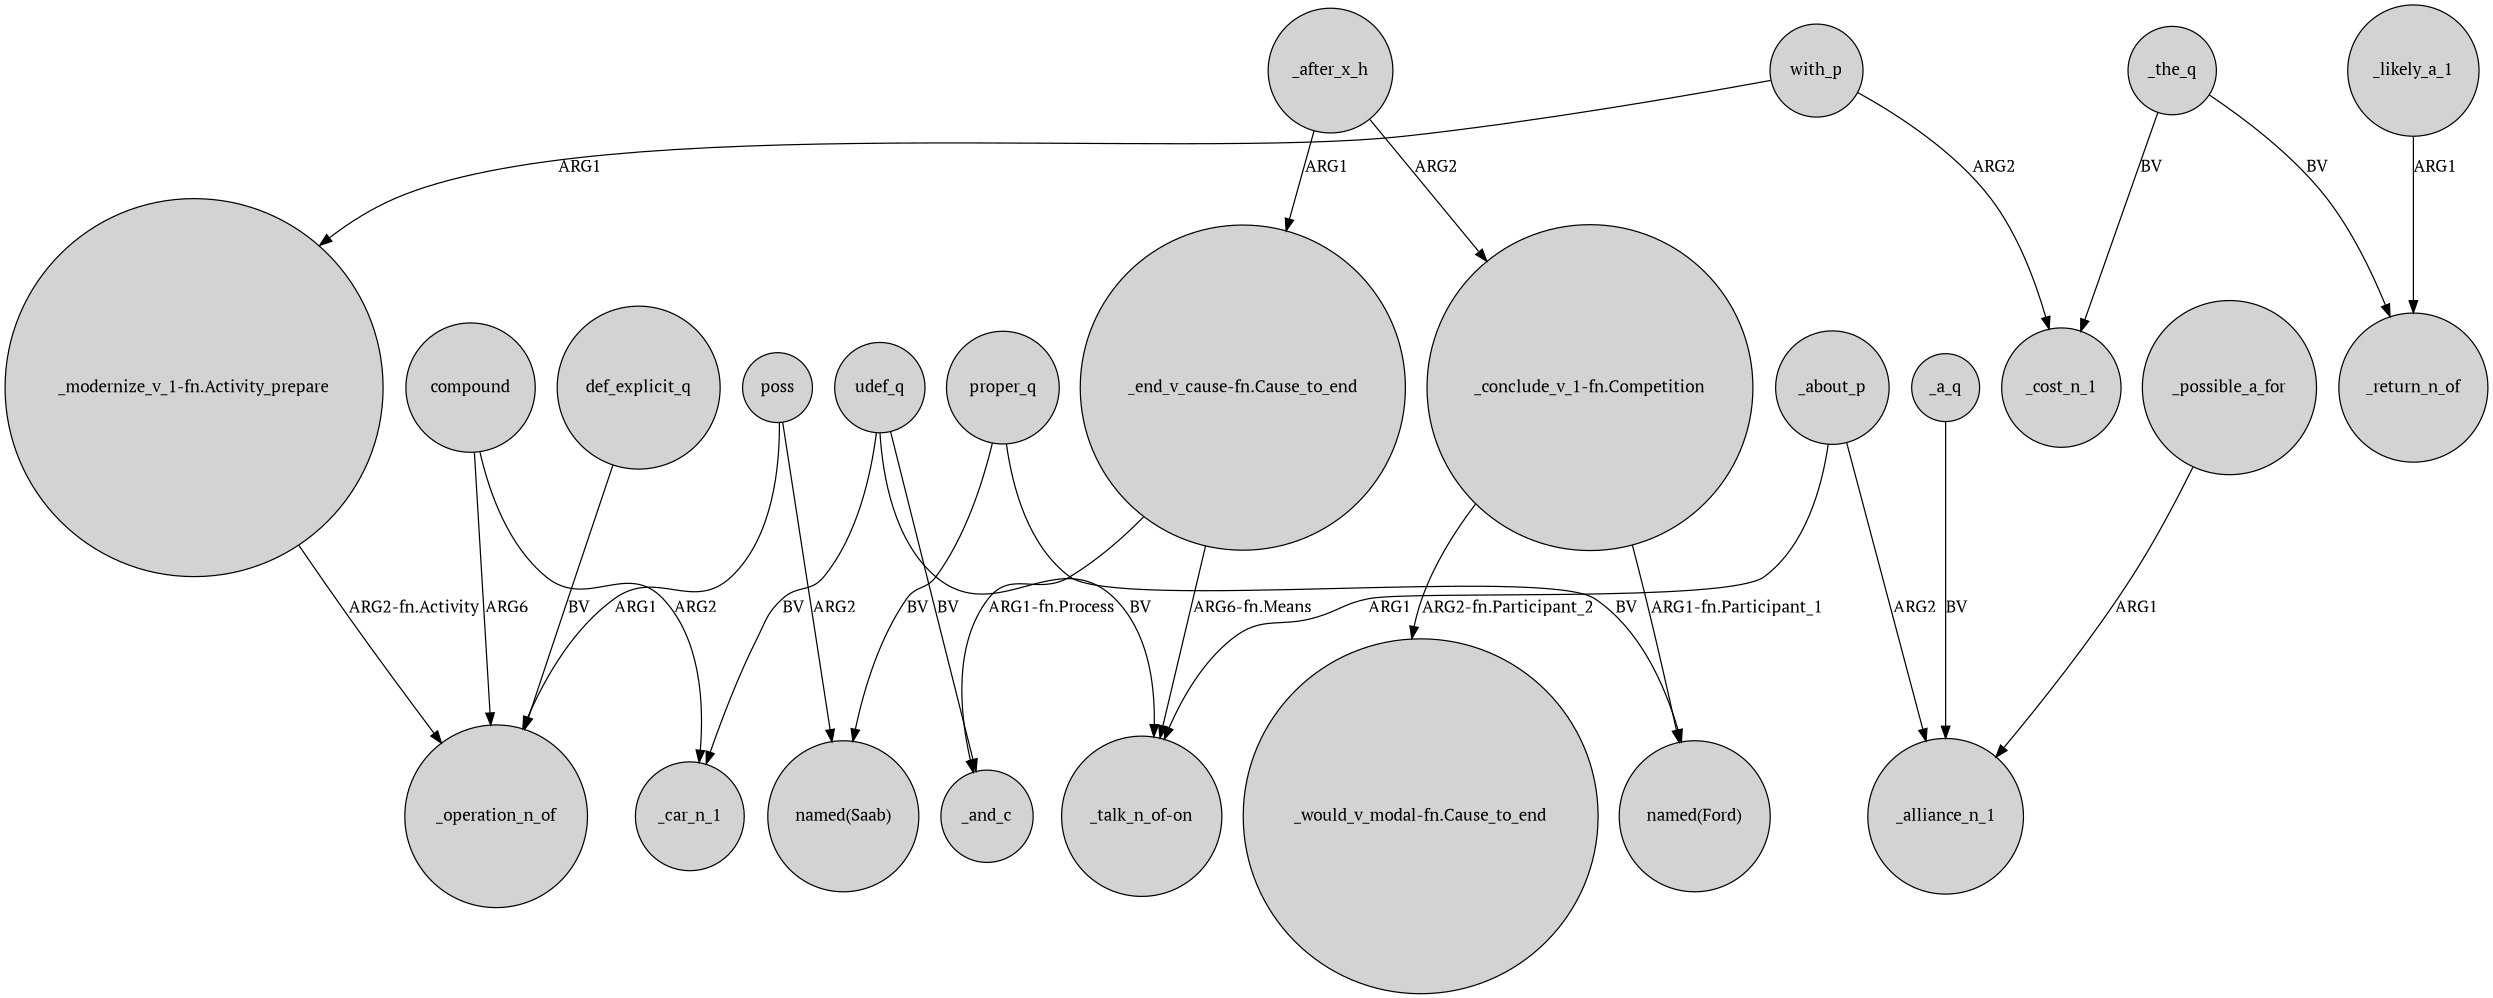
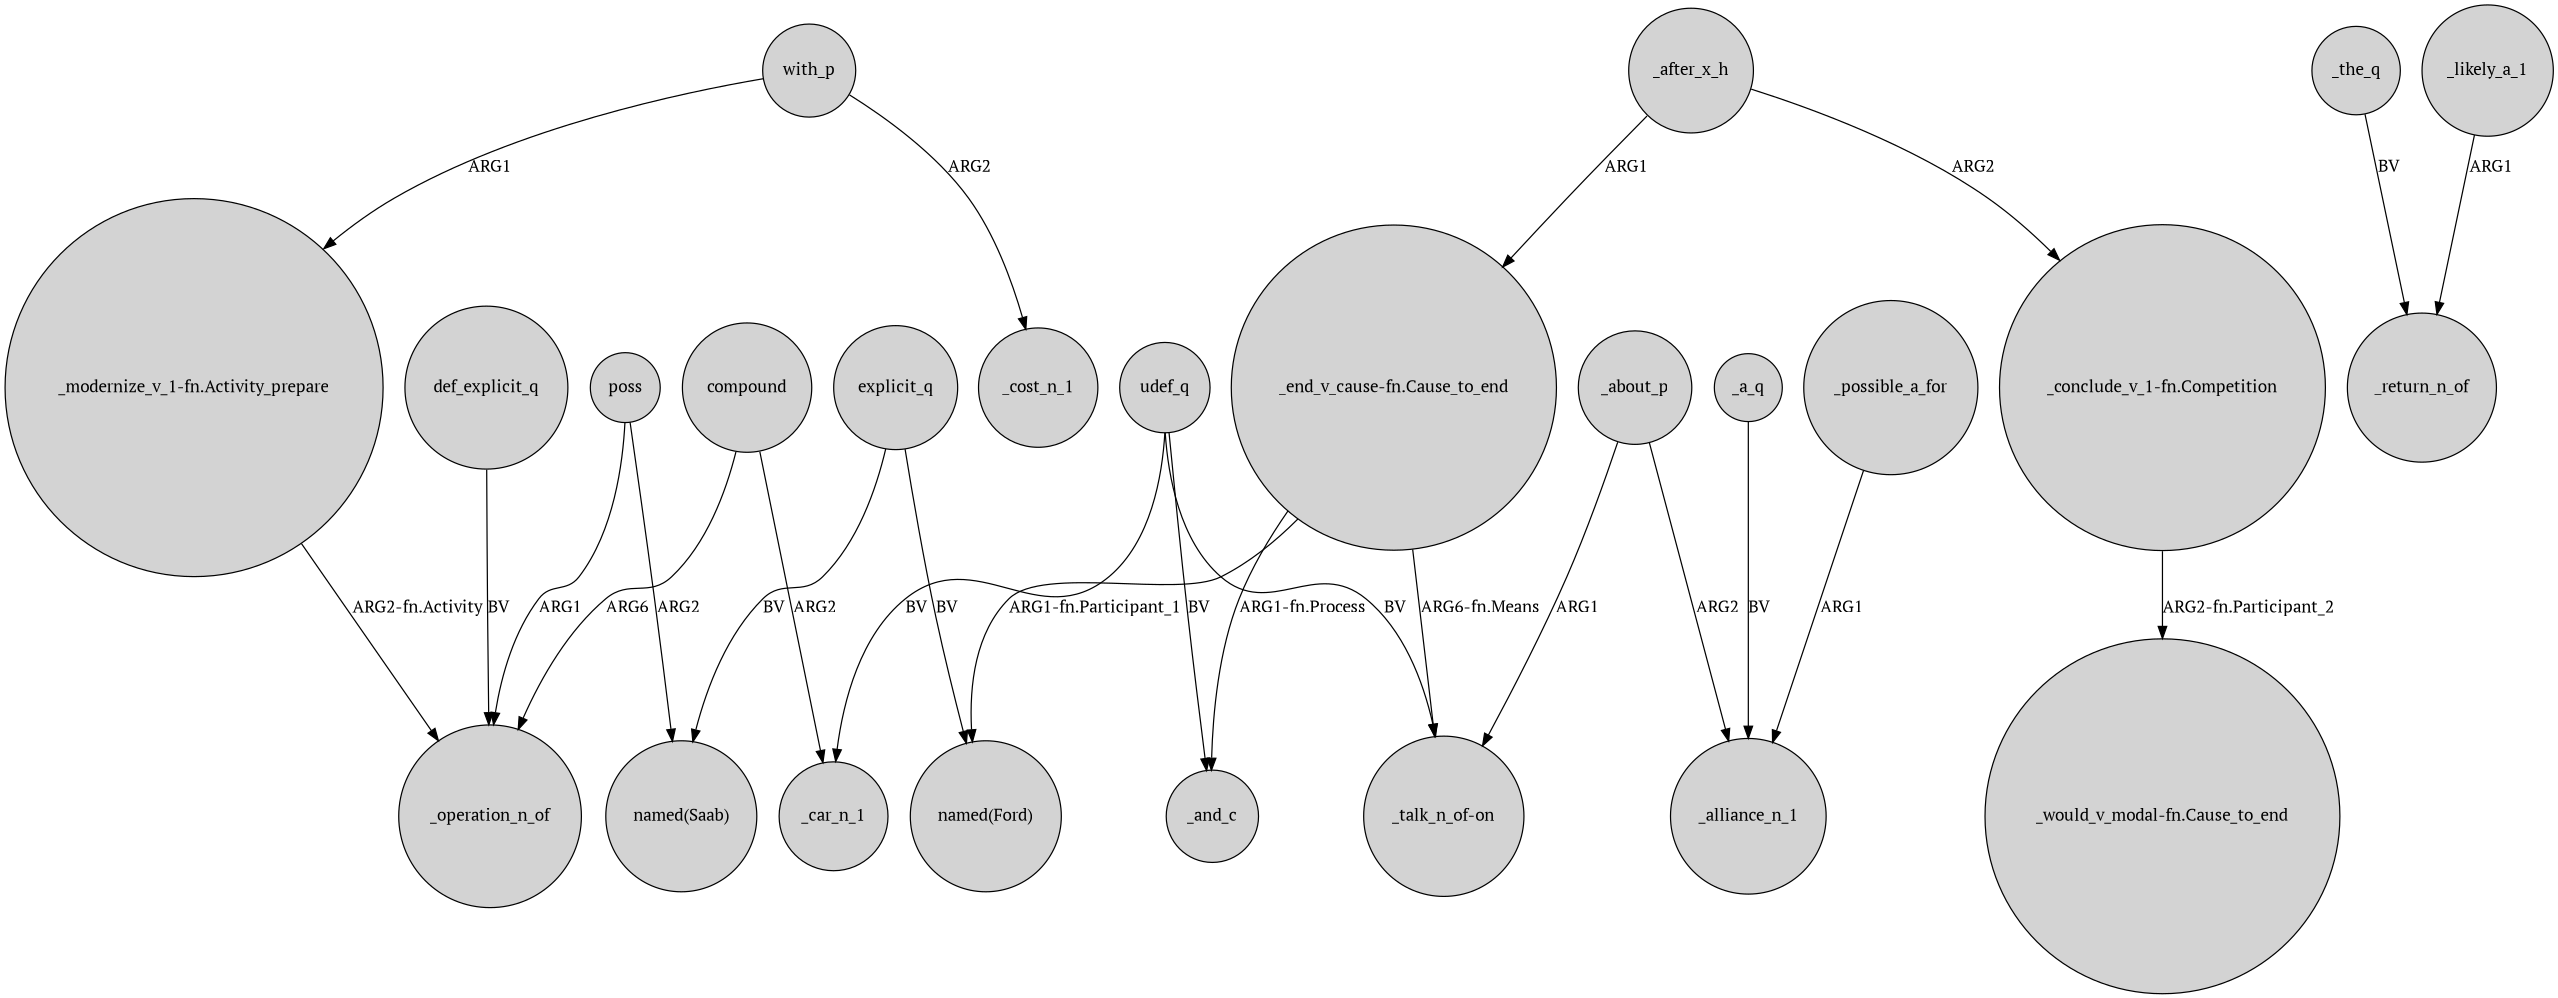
  digraph {
    fontname="PT Serif"
    node [fontname="PT Serif" shape=circle style=filled]
    edge [fontname="PT Serif"]
    "_modernize_v_1-fn.Activity_prepare"
    _operation_n_of
-   proper_q
+   proper_q [label=explicit_q]
    "named(Ford)"
    "named(Saab)"
    _after_x_h
    "_end_v_cause-fn.Cause_to_end"
    "_conclude_v_1-fn.Competition"
    _and_c
    "_talk_n_of-on"
    "_would_v_modal-fn.Cause_to_end"
    _a_q
    _alliance_n_1
    _the_q
    _return_n_of
    _cost_n_1
    poss
    with_p
    compound
    _car_n_1
    udef_q
    _about_p
    _likely_a_1
    def_explicit_q
    _possible_a_for
    "_modernize_v_1-fn.Activity_prepare" -> _operation_n_of [label="ARG2-fn.Activity"]
    proper_q -> "named(Ford)" [label=BV]
    proper_q -> "named(Saab)" [label=BV]
    _after_x_h -> "_end_v_cause-fn.Cause_to_end" [label=ARG1]
    _after_x_h -> "_conclude_v_1-fn.Competition" [label=ARG2]
    "_end_v_cause-fn.Cause_to_end" -> _and_c [label="ARG1-fn.Process"]
    "_end_v_cause-fn.Cause_to_end" -> "_talk_n_of-on" [label="ARG6-fn.Means"]
-   "_conclude_v_1-fn.Competition" -> "named(Ford)" [label="ARG1-fn.Participant_1"]
+   "_end_v_cause-fn.Cause_to_end" -> "named(Ford)" [label="ARG1-fn.Participant_1"]
    "_conclude_v_1-fn.Competition" -> "_would_v_modal-fn.Cause_to_end" [label="ARG2-fn.Participant_2"]
    _a_q -> _alliance_n_1 [label=BV]
    _the_q -> _return_n_of [label=BV]
-   _the_q -> _cost_n_1 [label=BV]
    poss -> _operation_n_of [label=ARG1]
    poss -> "named(Saab)" [label=ARG2]
    with_p -> "_modernize_v_1-fn.Activity_prepare" [label=ARG1]
    with_p -> _cost_n_1 [label=ARG2]
    compound -> _operation_n_of [label=ARG6]
    compound -> _car_n_1 [label=ARG2]
    udef_q -> _and_c [label=BV]
    udef_q -> "_talk_n_of-on" [label=BV]
    udef_q -> _car_n_1 [label=BV]
    _about_p -> "_talk_n_of-on" [label=ARG1]
    _about_p -> _alliance_n_1 [label=ARG2]
    _likely_a_1 -> _return_n_of [label=ARG1]
    def_explicit_q -> _operation_n_of [label=BV]
    _possible_a_for -> _alliance_n_1 [label=ARG1]
  }
